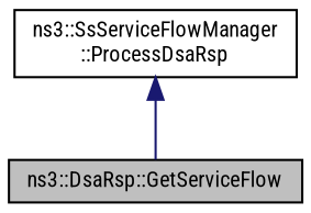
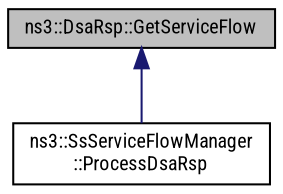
  digraph {
    rankdir=TB
    fontname="Roboto Condensed"
    node [color=black fontname="Roboto Condensed" fontsize=10 shape=record style=filled]
    n1 [fillcolor=grey75 fontcolor=black height=0.2 label="ns3::DsaRsp::GetServiceFlow" width=0.4]
    n2 [fillcolor=white height=0.2 label="ns3::SsServiceFlowManager\l::ProcessDsaRsp" width=0.4]
-   n2 -> n1 [color=midnightblue dir=back fontname="Roboto Condensed" fontsize=10 labelfontname=Helvetica labelfontsize=10 style=solid]
+   n1 -> n2 [color=midnightblue dir=back fontname="Roboto Condensed" fontsize=10 labelfontname=Helvetica labelfontsize=10 style=solid]
  }
